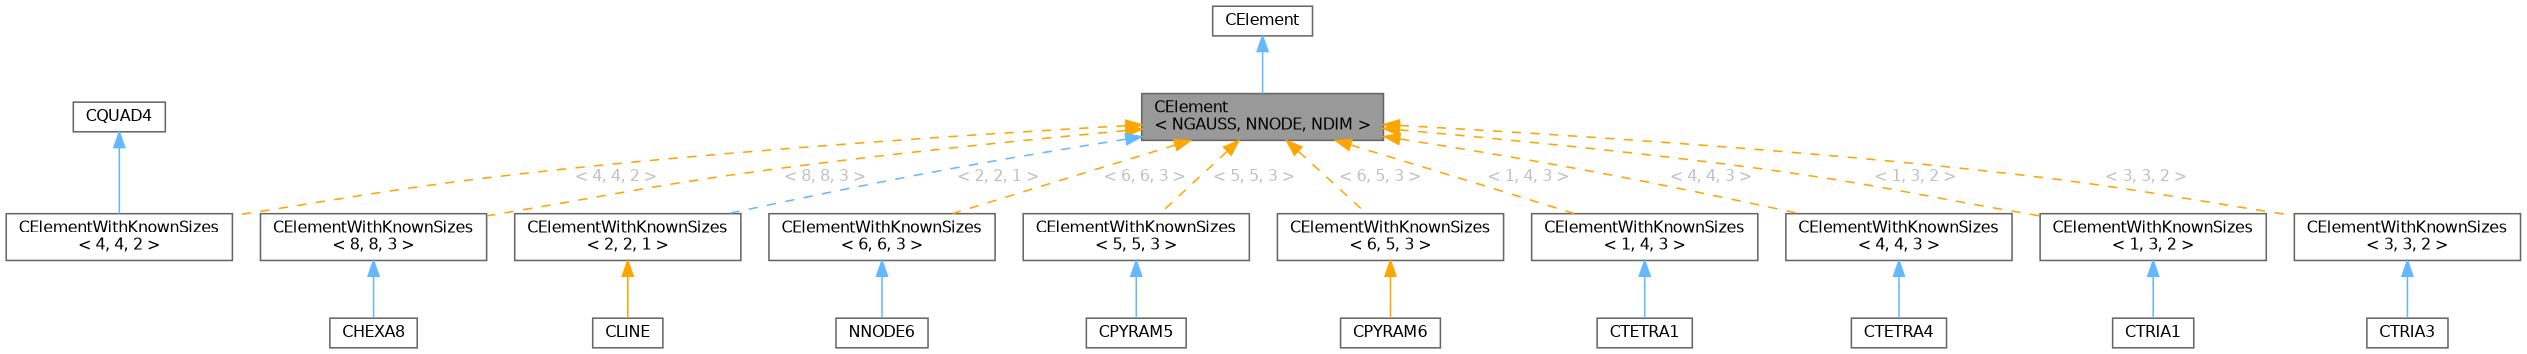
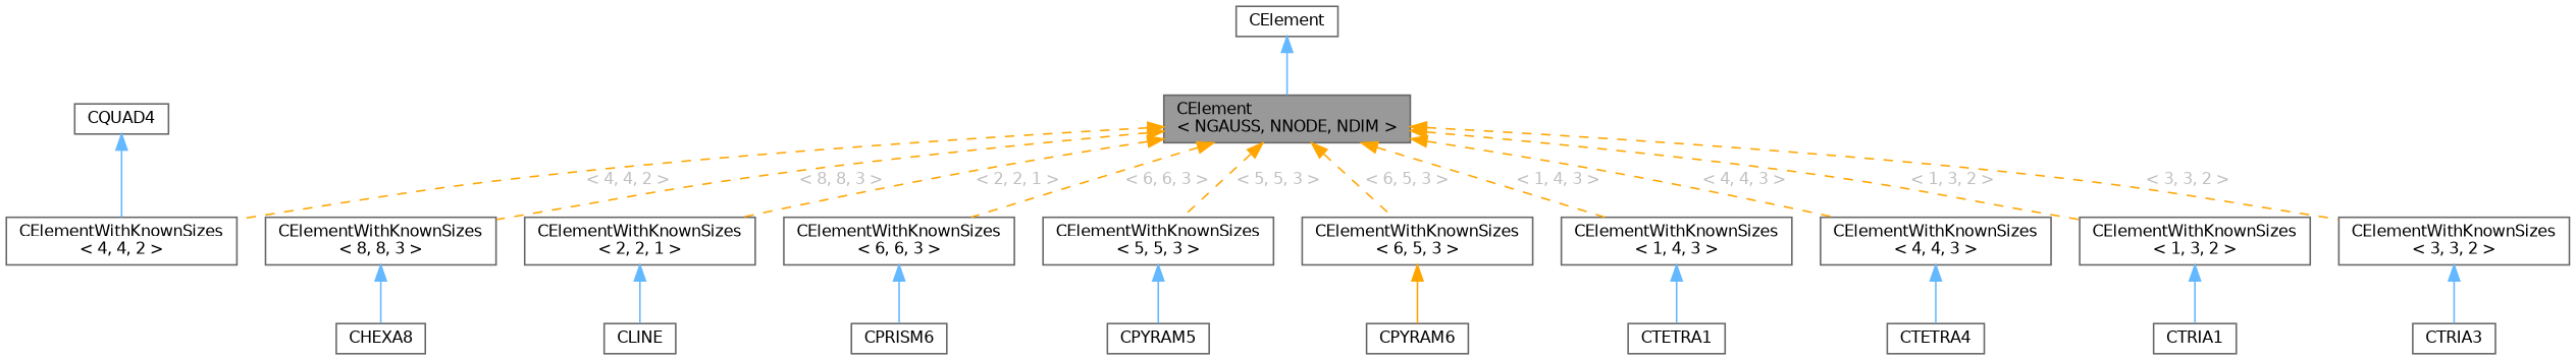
  digraph {
    rankdir=TB
    node [color=gray40 fillcolor=white fontname=Helvetica fontsize=10 shape=box style=filled]
    edge [color=orange dir=back fontname=Helvetica fontsize=10 labelfontname=Helvetica labelfontsize=10 style=solid]
    n1 [fillcolor=grey60 fontcolor=black height=0.2 label="CElement\l\< NGAUSS, NNODE, NDIM \>" width=0.4]
    n2 [height=0.2 label="CElementWithKnownSizes\l\< 8, 8, 3 \>" width=0.4]
    n3 [height=0.2 label="CElementWithKnownSizes\l\< 2, 2, 1 \>" width=0.4]
    n4 [height=0.2 label="CElementWithKnownSizes\l\< 6, 6, 3 \>" width=0.4]
    n5 [height=0.2 label="CElementWithKnownSizes\l\< 5, 5, 3 \>" width=0.4]
    n6 [height=0.2 label="CElementWithKnownSizes\l\< 6, 5, 3 \>" width=0.4]
    n7 [height=0.2 label="CElementWithKnownSizes\l\< 4, 4, 2 \>" width=0.4]
    n8 [height=0.2 label="CElementWithKnownSizes\l\< 1, 4, 3 \>" width=0.4]
    n9 [height=0.2 label="CElementWithKnownSizes\l\< 4, 4, 3 \>" width=0.4]
    n10 [height=0.2 label="CElementWithKnownSizes\l\< 1, 3, 2 \>" width=0.4]
    n11 [height=0.2 label="CElementWithKnownSizes\l\< 3, 3, 2 \>" width=0.4]
    n12 [height=0.2 label=CHEXA8 width=0.4]
    n13 [height=0.2 label=CLINE width=0.4]
-   n14 [height=0.2 label=NNODE6 width=0.4]
+   n14 [height=0.2 label=CPRISM6 width=0.4]
    n15 [height=0.2 label=CPYRAM5 width=0.4]
    n16 [height=0.2 label=CPYRAM6 width=0.4]
    n17 [height=0.2 label=CTETRA1 width=0.4]
    n18 [height=0.2 label=CTETRA4 width=0.4]
    n19 [height=0.2 label=CTRIA1 width=0.4]
    n20 [height=0.2 label=CTRIA3 width=0.4]
    n21 [height=0.2 label=CElement width=0.4]
    n22 [height=0.2 label=CQUAD4 width=0.4]
    n1 -> n2 [fontcolor=grey label=" \< 8, 8, 3 \>" style=dashed]
-   n1 -> n3 [color=steelblue1 fontcolor=grey label=" \< 2, 2, 1 \>" style=dashed]
+   n1 -> n3 [fontcolor=grey label=" \< 2, 2, 1 \>" style=dashed]
    n1 -> n4 [fontcolor=grey label=" \< 6, 6, 3 \>" style=dashed]
    n1 -> n5 [fontcolor=grey label=" \< 5, 5, 3 \>" style=dashed]
    n1 -> n6 [fontcolor=grey label=" \< 6, 5, 3 \>" style=dashed]
    n1 -> n7 [fontcolor=grey label=" \< 4, 4, 2 \>" style=dashed]
    n1 -> n8 [fontcolor=grey label=" \< 1, 4, 3 \>" style=dashed]
    n1 -> n9 [fontcolor=grey label=" \< 4, 4, 3 \>" style=dashed]
    n1 -> n10 [fontcolor=grey label=" \< 1, 3, 2 \>" style=dashed]
    n1 -> n11 [fontcolor=grey label=" \< 3, 3, 2 \>" style=dashed]
    n2 -> n12 [color=steelblue1]
-   n3 -> n13
+   n3 -> n13 [color=steelblue1]
    n4 -> n14 [color=steelblue1]
    n5 -> n15 [color=steelblue1]
    n6 -> n16
    n8 -> n17 [color=steelblue1]
    n9 -> n18 [color=steelblue1]
    n10 -> n19 [color=steelblue1]
    n11 -> n20 [color=steelblue1]
    n21 -> n1 [color=steelblue1]
    n22 -> n7 [color=steelblue1]
  }
